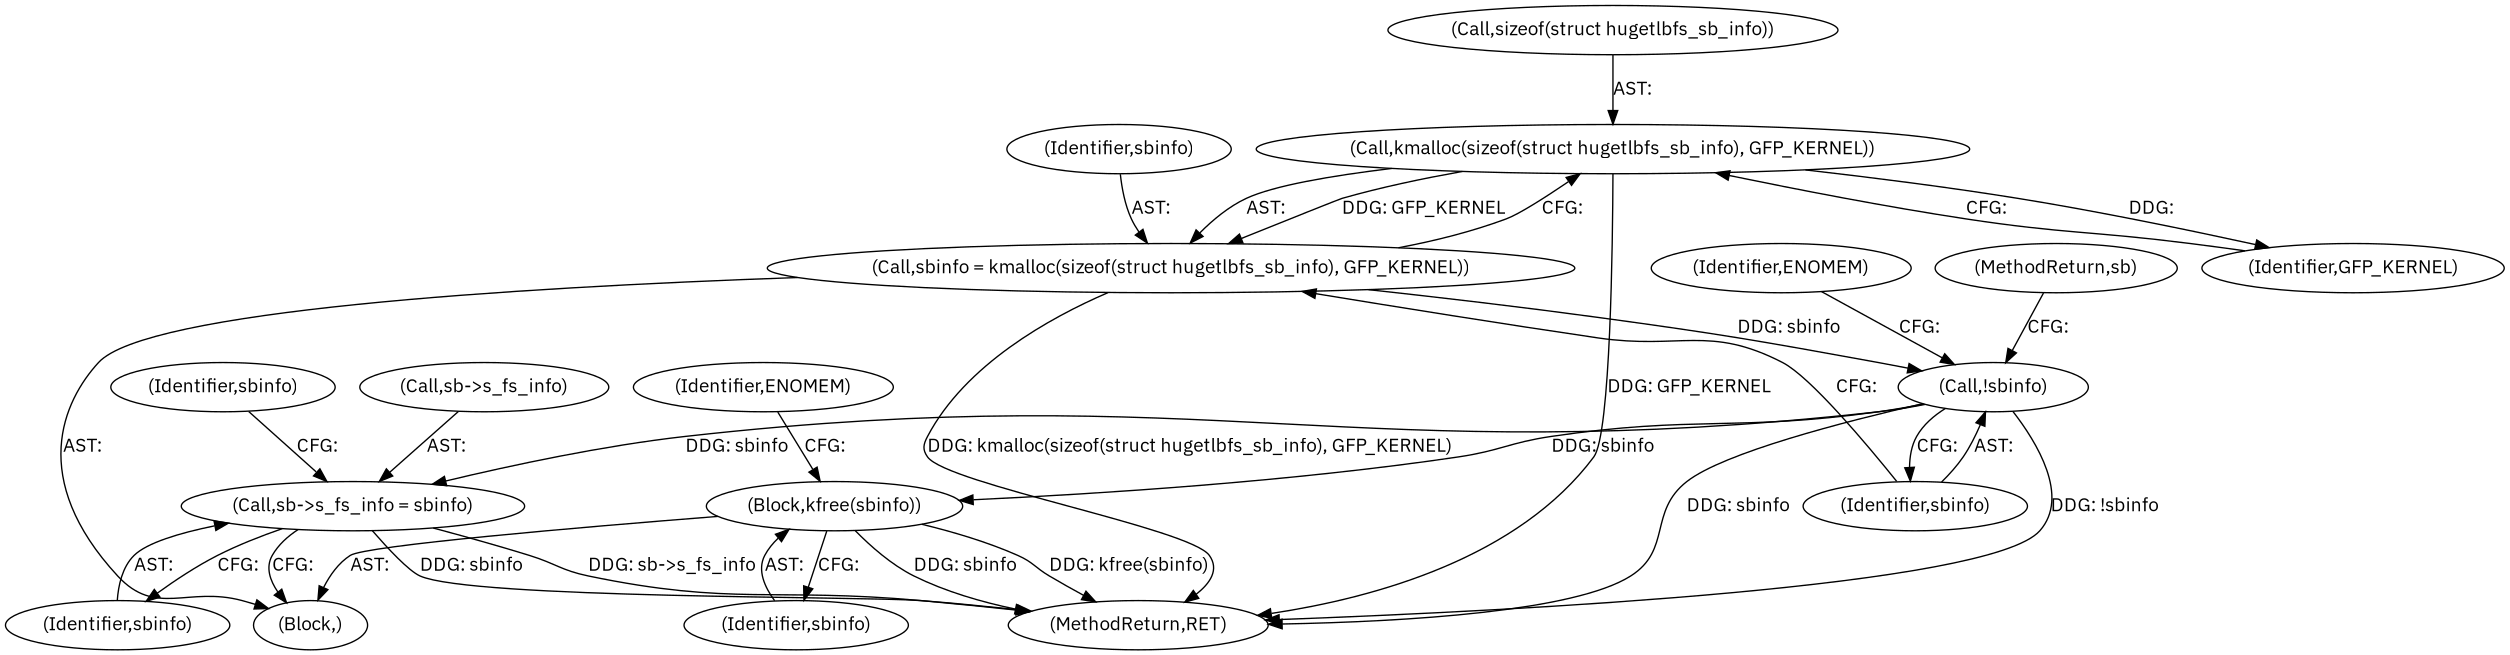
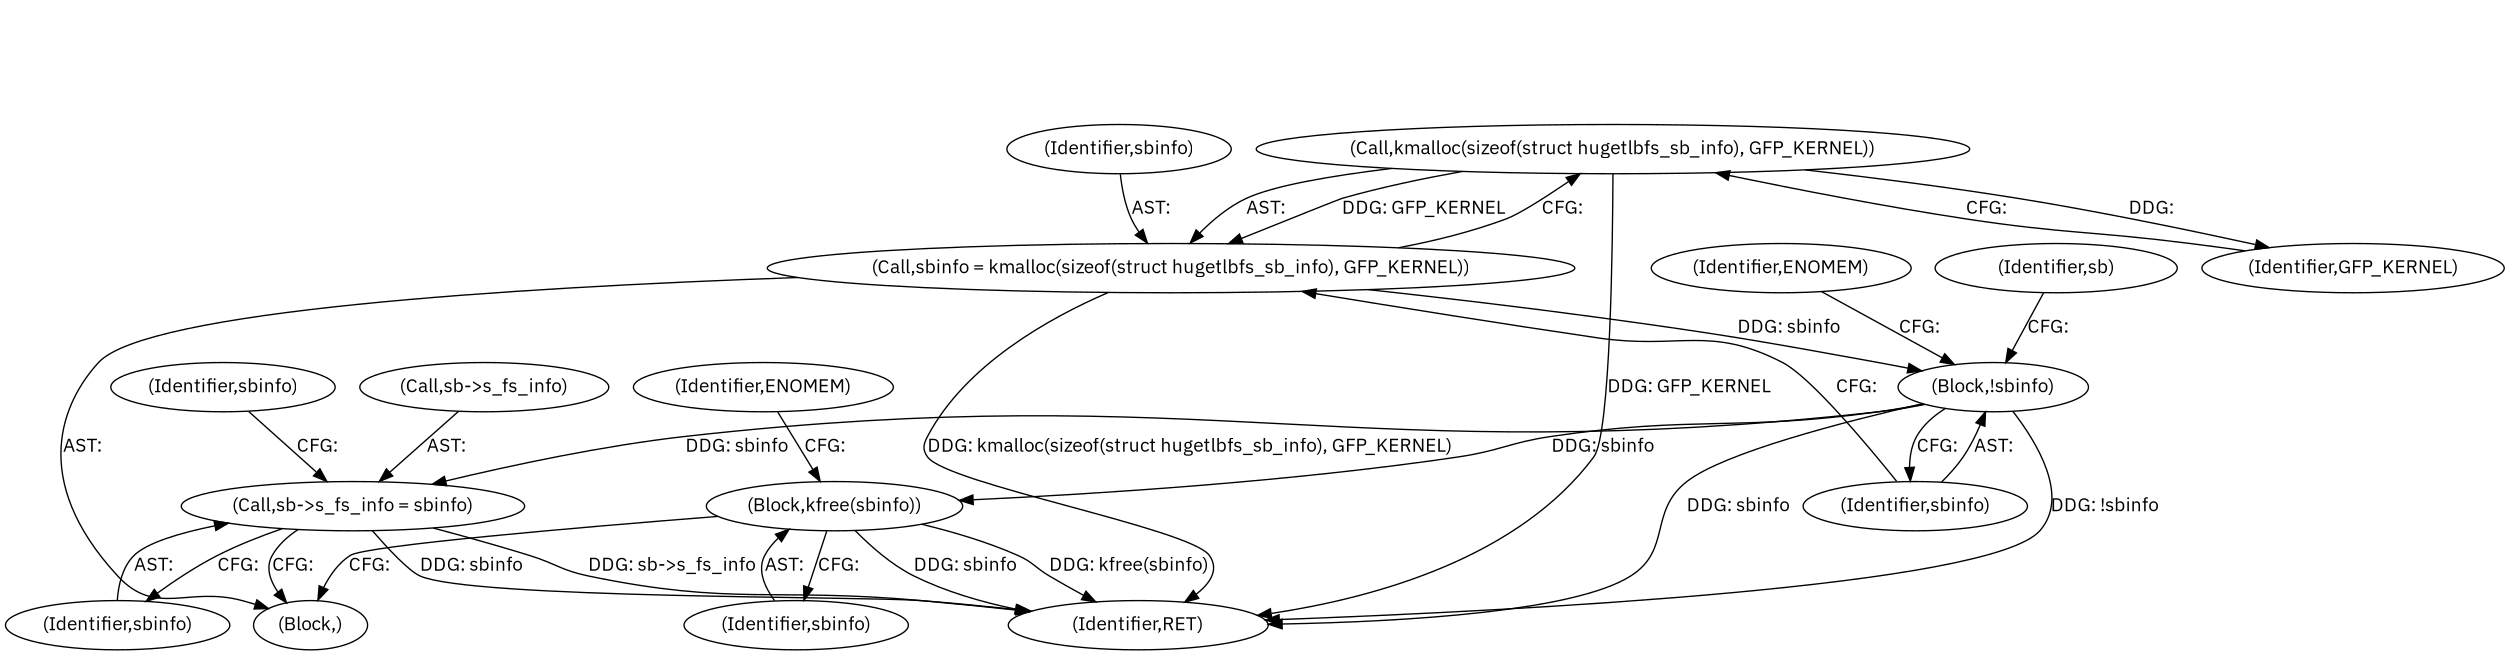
  digraph {
    fontname="IBM Plex Sans"
    node [fontname="IBM Plex Sans"]
    edge [fontname="IBM Plex Sans"]
    n1 [label="(Call,kmalloc(sizeof(struct hugetlbfs_sb_info), GFP_KERNEL))"]
    n2 [label="(Call,sbinfo = kmalloc(sizeof(struct hugetlbfs_sb_info), GFP_KERNEL))"]
-   n3 [label="(MethodReturn,RET)"]
+   n3 [label="(Identifier,RET)"]
    n4 [label="(Identifier,GFP_KERNEL)"]
-   n5 [label="(Call,!sbinfo)"]
+   n5 [label="(Block,!sbinfo)"]
    n6 [label="(Block,)"]
    n7 [label="(Call,sb->s_fs_info = sbinfo)"]
    n8 [label="(Block,kfree(sbinfo))"]
    n9 [label="(Identifier,sbinfo)"]
    n10 [label="(Identifier,sbinfo)"]
    n11 [label="(Identifier,sbinfo)"]
    n12 [label="(Identifier,ENOMEM)"]
-   n13 [label="(Call,sizeof(struct hugetlbfs_sb_info))"]
    n14 [label="(Identifier,ENOMEM)"]
-   n15 [label="(MethodReturn,sb)"]
+   n15 [label="(Identifier,sb)"]
    n16 [label="(Identifier,sbinfo)"]
    n17 [label="(Call,sb->s_fs_info)"]
    n18 [label="(Identifier,sbinfo)"]
    n1 -> n2 [label="AST: "]
    n1 -> n2 [label="DDG: GFP_KERNEL"]
    n1 -> n3 [label="DDG: GFP_KERNEL"]
    n1 -> n4 [label="DDG: "]
    n2 -> n1 [label="CFG: "]
    n2 -> n3 [label="DDG: kmalloc(sizeof(struct hugetlbfs_sb_info), GFP_KERNEL)"]
    n2 -> n5 [label="DDG: sbinfo"]
    n2 -> n6 [label="AST: "]
    n4 -> n1 [label="CFG: "]
    n5 -> n3 [label="DDG: sbinfo"]
    n5 -> n3 [label="DDG: !sbinfo"]
    n5 -> n7 [label="DDG: sbinfo"]
    n5 -> n8 [label="DDG: sbinfo"]
    n5 -> n9 [label="CFG: "]
    n7 -> n3 [label="DDG: sb->s_fs_info"]
    n7 -> n3 [label="DDG: sbinfo"]
    n7 -> n6 [label="CFG: "]
    n7 -> n10 [label="CFG: "]
    n8 -> n3 [label="DDG: sbinfo"]
    n8 -> n3 [label="DDG: kfree(sbinfo)"]
-   n8 -> n6 [label="AST: "]
+   n8 -> n6 [label="CFG: "]
    n8 -> n11 [label="CFG: "]
    n9 -> n2 [label="CFG: "]
    n9 -> n5 [label="AST: "]
    n10 -> n7 [label="AST: "]
    n11 -> n8 [label="AST: "]
    n12 -> n5 [label="CFG: "]
-   n13 -> n1 [label="AST: "]
    n14 -> n8 [label="CFG: "]
    n15 -> n5 [label="CFG: "]
    n16 -> n7 [label="CFG: "]
    n17 -> n7 [label="AST: "]
    n18 -> n2 [label="AST: "]
  }
